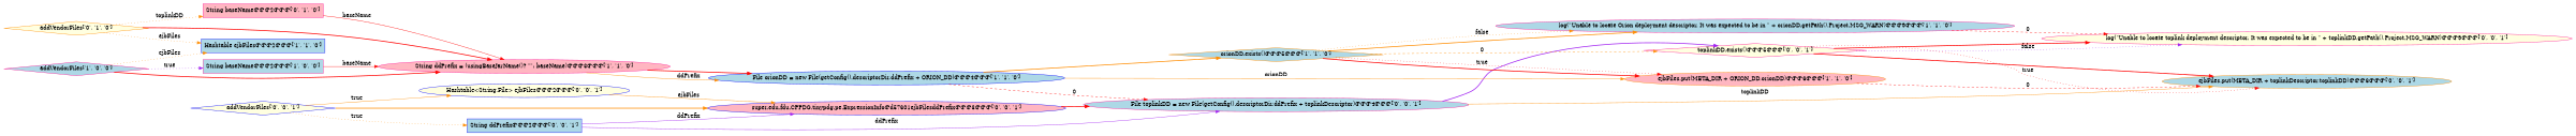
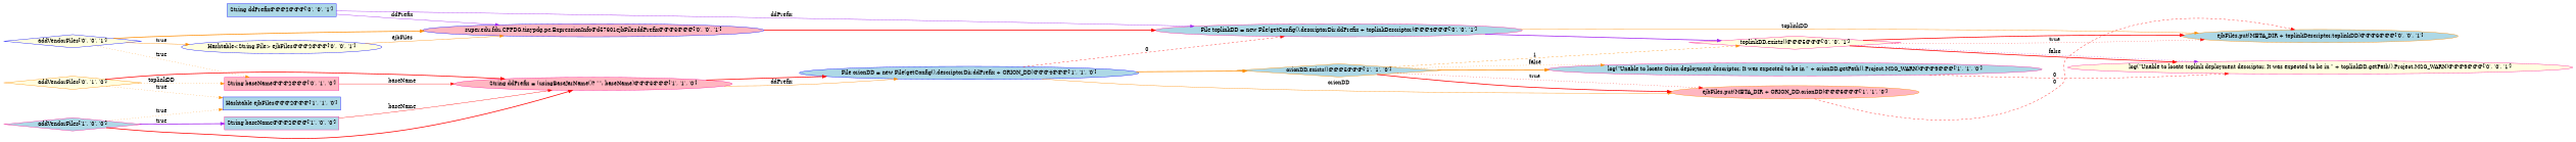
  digraph {
    rankdir=LR
    node [color=deeppink fillcolor=lightblue shape=ellipse style=filled]
    edge [color=red style=bold]
    n1 [label="log(\"Unable to locate Orion deployment descriptor. It was expected to be in \" + orionDD.getPath(),Project.MSG_WARN)@@@9@@@['1', '1', '0']"]
    n2 [fillcolor=lightyellow label="log(\"Unable to locate toplink deployment descriptor. It was expected to be in \" + toplinkDD.getPath(),Project.MSG_WARN)@@@9@@@['0', '0', '1']"]
    n3 [color=blue fillcolor=lightpink label="super.edu.fdu.CPPDG.tinypdg.pe.ExpressionInfo@d57601ejbFilesddPrefix@@@3@@@['0', '0', '1']"]
    n4 [label="File toplinkDD = new File(getConfig().descriptorDir,ddPrefix + toplinkDescriptor)@@@4@@@['0', '0', '1']"]
    n5 [fillcolor=lightyellow label="toplinkDD.exists()@@@5@@@['0', '0', '1']" shape=diamond]
    n6 [color=darkorange label="ejbFiles.put(META_DIR + toplinkDescriptor,toplinkDD)@@@6@@@['0', '0', '1']"]
    n7 [fillcolor=lightpink label="String ddPrefix = (usingBaseJarName()? \"\": baseName)@@@3@@@['1', '1', '0']"]
    n8 [color=blue label="File orionDD = new File(getConfig().descriptorDir,ddPrefix + ORION_DD)@@@4@@@['1', '1', '0']"]
    n9 [color=darkorange label="orionDD.exists()@@@5@@@['1', '1', '0']" shape=diamond]
    n10 [color=darkorange fillcolor=lightpink label="ejbFiles.put(META_DIR + ORION_DD,orionDD)@@@6@@@['1', '1', '0']"]
    n11 [color=blue fillcolor=lightyellow label="addVendorFiles['0', '0', '1']" shape=diamond]
    n12 [color=blue label="String ddPrefix@@@2@@@['0', '0', '1']" shape=box]
    n13 [color=blue fillcolor=lightyellow label="Hashtable<String,File> ejbFiles@@@2@@@['0', '0', '1']"]
    n14 [color=darkorange fillcolor=lightyellow label="addVendorFiles['0', '1', '0']" shape=diamond]
    n15 [fillcolor=lightpink label="String baseName@@@2@@@['0', '1', '0']" shape=box]
    n16 [color=blue label="Hashtable ejbFiles@@@2@@@['1', '1', '0']" shape=box]
    n17 [label="String baseName@@@2@@@['1', '0', '0']" shape=box]
    n18 [label="addVendorFiles['1', '0', '0']" shape=diamond]
    n1 -> n2 [label=0 style=dashed]
    n3 -> n4
    n4 -> n5 [color=purple]
    n4 -> n6 [color=darkorange label=toplinkDD style=solid]
    n5 -> n2 [color=purple label=false style=dotted]
    n5 -> n2
    n5 -> n6
    n5 -> n6 [label=true style=dotted]
    n7 -> n8
    n7 -> n8 [color=darkorange label=ddPrefix style=solid]
    n8 -> n4 [label=0 style=dashed]
    n8 -> n9 [color=darkorange]
    n8 -> n10 [color=darkorange label=orionDD style=solid]
    n9 -> n1 [color=darkorange]
    n9 -> n1 [color=darkorange label=false style=dotted]
-   n9 -> n5 [color=darkorange label=0 style=dashed]
+   n9 -> n5 [color=darkorange label=1 style=dashed]
    n9 -> n10
    n9 -> n10 [label=true style=dotted]
    n10 -> n6 [label=0 style=dashed]
    n11 -> n3 [color=darkorange]
-   n11 -> n12 [color=darkorange label=true style=dotted]
+   n11 -> n15 [color=darkorange label=true style=dotted]
    n11 -> n13 [color=darkorange label=true style=solid]
    n12 -> n3 [color=purple label=ddPrefix style=solid]
    n12 -> n4 [color=purple label=ddPrefix style=solid]
    n13 -> n3 [color=darkorange label=ejbFiles style=solid]
    n14 -> n7
    n14 -> n15 [color=darkorange label=toplinkDD style=dotted]
-   n14 -> n16 [color=darkorange label=ejbFiles style=dotted]
+   n14 -> n16 [color=darkorange label=true style=dotted]
    n15 -> n7 [label=baseName style=solid]
    n17 -> n7 [label=baseName style=solid]
    n18 -> n7
-   n18 -> n16 [color=darkorange label=ejbFiles style=dotted]
-   n18 -> n17 [color=purple label=true style=dotted]
+   n18 -> n16 [color=darkorange label=true style=dotted]
+   n18 -> n17 [color=purple label=true]
  }
